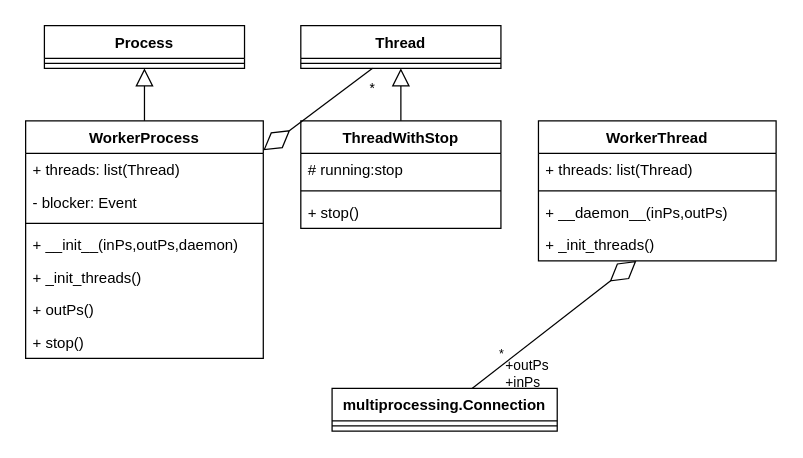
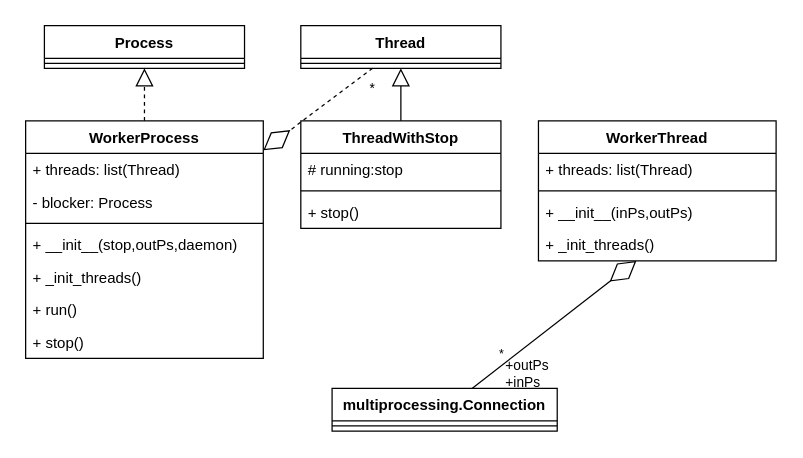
  <mxCell id="0" />
  <mxCell id="1" parent="0" />
  <mxCell id="2" value="WorkerProcess" style="swimlane;fontStyle=1;align=center;verticalAlign=top;childLayout=stackLayout;horizontal=1;startSize=26;horizontalStack=0;resizeParent=1;resizeParentMax=0;resizeLast=0;collapsible=1;marginBottom=0;" parent="1" vertex="1"><mxGeometry x="20" y="96" width="190" height="190" as="geometry" /></mxCell>
  <mxCell id="3" value="+ threads: list(Thread)" style="text;strokeColor=none;fillColor=none;align=left;verticalAlign=top;spacingLeft=4;spacingRight=4;overflow=hidden;rotatable=0;points=[[0,0.5],[1,0.5]];portConstraint=eastwest;" parent="2" vertex="1"><mxGeometry y="26" width="190" height="26" as="geometry" /></mxCell>
- <mxCell id="4" value="- blocker: Event" style="text;strokeColor=none;fillColor=none;align=left;verticalAlign=top;spacingLeft=4;spacingRight=4;overflow=hidden;rotatable=0;points=[[0,0.5],[1,0.5]];portConstraint=eastwest;" parent="2" vertex="1"><mxGeometry y="52" width="190" height="26" as="geometry" /></mxCell>
+ <mxCell id="4" value="- blocker: Process" style="text;strokeColor=none;fillColor=none;align=left;verticalAlign=top;spacingLeft=4;spacingRight=4;overflow=hidden;rotatable=0;points=[[0,0.5],[1,0.5]];portConstraint=eastwest;" parent="2" vertex="1"><mxGeometry y="52" width="190" height="26" as="geometry" /></mxCell>
  <mxCell id="5" value="" style="line;strokeWidth=1;fillColor=none;align=left;verticalAlign=middle;spacingTop=-1;spacingLeft=3;spacingRight=3;rotatable=0;labelPosition=right;points=[];portConstraint=eastwest;" parent="2" vertex="1"><mxGeometry y="78" width="190" height="8" as="geometry" /></mxCell>
- <mxCell id="6" value="+ __init__(inPs,outPs,daemon)" style="text;strokeColor=none;fillColor=none;align=left;verticalAlign=top;spacingLeft=4;spacingRight=4;overflow=hidden;rotatable=0;points=[[0,0.5],[1,0.5]];portConstraint=eastwest;" parent="2" vertex="1"><mxGeometry y="86" width="190" height="26" as="geometry" /></mxCell>
+ <mxCell id="6" value="+ __init__(stop,outPs,daemon)" style="text;strokeColor=none;fillColor=none;align=left;verticalAlign=top;spacingLeft=4;spacingRight=4;overflow=hidden;rotatable=0;points=[[0,0.5],[1,0.5]];portConstraint=eastwest;" parent="2" vertex="1"><mxGeometry y="86" width="190" height="26" as="geometry" /></mxCell>
  <mxCell id="7" value="+ _init_threads()" style="text;strokeColor=none;fillColor=none;align=left;verticalAlign=top;spacingLeft=4;spacingRight=4;overflow=hidden;rotatable=0;points=[[0,0.5],[1,0.5]];portConstraint=eastwest;" parent="2" vertex="1"><mxGeometry y="112" width="190" height="26" as="geometry" /></mxCell>
- <mxCell id="8" value="+ outPs()" style="text;strokeColor=none;fillColor=none;align=left;verticalAlign=top;spacingLeft=4;spacingRight=4;overflow=hidden;rotatable=0;points=[[0,0.5],[1,0.5]];portConstraint=eastwest;" parent="2" vertex="1"><mxGeometry y="138" width="190" height="26" as="geometry" /></mxCell>
+ <mxCell id="8" value="+ run()" style="text;strokeColor=none;fillColor=none;align=left;verticalAlign=top;spacingLeft=4;spacingRight=4;overflow=hidden;rotatable=0;points=[[0,0.5],[1,0.5]];portConstraint=eastwest;" parent="2" vertex="1"><mxGeometry y="138" width="190" height="26" as="geometry" /></mxCell>
  <mxCell id="9" value="+ stop()" style="text;strokeColor=none;fillColor=none;align=left;verticalAlign=top;spacingLeft=4;spacingRight=4;overflow=hidden;rotatable=0;points=[[0,0.5],[1,0.5]];portConstraint=eastwest;" parent="2" vertex="1"><mxGeometry y="164" width="190" height="26" as="geometry" /></mxCell>
  <mxCell id="10" value="Process" style="swimlane;fontStyle=1;align=center;verticalAlign=top;childLayout=stackLayout;horizontal=1;startSize=26;horizontalStack=0;resizeParent=1;resizeParentMax=0;resizeLast=0;collapsible=1;marginBottom=0;" parent="1" vertex="1"><mxGeometry x="35" y="20" width="160" height="34" as="geometry" /></mxCell>
  <mxCell id="11" value="" style="line;strokeWidth=1;fillColor=none;align=left;verticalAlign=middle;spacingTop=-1;spacingLeft=3;spacingRight=3;rotatable=0;labelPosition=right;points=[];portConstraint=eastwest;" parent="10" vertex="1"><mxGeometry y="26" width="160" height="8" as="geometry" /></mxCell>
- <mxCell id="12" value="" style="endArrow=block;endFill=0;endSize=12;html=1;entryX=0.5;entryY=1;entryDx=0;entryDy=0;" parent="1" source="2" target="10" edge="1"><mxGeometry width="160" relative="1" as="geometry"><mxPoint x="20" y="360" as="sourcePoint" /><mxPoint x="180" y="360" as="targetPoint" /></mxGeometry></mxCell>
+ <mxCell id="12" value="" style="endArrow=block;endFill=0;endSize=12;html=1;entryX=0.5;entryY=1;entryDx=0;entryDy=0;dashed=1;" parent="1" source="2" target="10" edge="1"><mxGeometry width="160" relative="1" as="geometry"><mxPoint x="20" y="360" as="sourcePoint" /><mxPoint x="180" y="360" as="targetPoint" /></mxGeometry></mxCell>
  <mxCell id="13" value="ThreadWithStop" style="swimlane;fontStyle=1;align=center;verticalAlign=top;childLayout=stackLayout;horizontal=1;startSize=26;horizontalStack=0;resizeParent=1;resizeParentMax=0;resizeLast=0;collapsible=1;marginBottom=0;" parent="1" vertex="1"><mxGeometry x="240" y="96" width="160" height="86" as="geometry" /></mxCell>
  <mxCell id="14" value="# running:stop" style="text;strokeColor=none;fillColor=none;align=left;verticalAlign=top;spacingLeft=4;spacingRight=4;overflow=hidden;rotatable=0;points=[[0,0.5],[1,0.5]];portConstraint=eastwest;" parent="13" vertex="1"><mxGeometry y="26" width="160" height="26" as="geometry" /></mxCell>
  <mxCell id="15" value="" style="line;strokeWidth=1;fillColor=none;align=left;verticalAlign=middle;spacingTop=-1;spacingLeft=3;spacingRight=3;rotatable=0;labelPosition=right;points=[];portConstraint=eastwest;" parent="13" vertex="1"><mxGeometry y="52" width="160" height="8" as="geometry" /></mxCell>
  <mxCell id="16" value="+ stop()" style="text;strokeColor=none;fillColor=none;align=left;verticalAlign=top;spacingLeft=4;spacingRight=4;overflow=hidden;rotatable=0;points=[[0,0.5],[1,0.5]];portConstraint=eastwest;" parent="13" vertex="1"><mxGeometry y="60" width="160" height="26" as="geometry" /></mxCell>
  <mxCell id="17" value="Thread&#10;" style="swimlane;fontStyle=1;align=center;verticalAlign=top;childLayout=stackLayout;horizontal=1;startSize=26;horizontalStack=0;resizeParent=1;resizeParentMax=0;resizeLast=0;collapsible=1;marginBottom=0;" parent="1" vertex="1"><mxGeometry x="240" y="20" width="160" height="34" as="geometry" /></mxCell>
  <mxCell id="18" value="" style="line;strokeWidth=1;fillColor=none;align=left;verticalAlign=middle;spacingTop=-1;spacingLeft=3;spacingRight=3;rotatable=0;labelPosition=right;points=[];portConstraint=eastwest;" parent="17" vertex="1"><mxGeometry y="26" width="160" height="8" as="geometry" /></mxCell>
  <mxCell id="19" value="" style="endArrow=block;endFill=0;endSize=12;html=1;exitX=0.5;exitY=0;exitDx=0;exitDy=0;" parent="1" source="13" target="18" edge="1"><mxGeometry width="160" relative="1" as="geometry"><mxPoint x="20" y="360" as="sourcePoint" /><mxPoint x="180" y="360" as="targetPoint" /></mxGeometry></mxCell>
  <mxCell id="20" value="WorkerThread" style="swimlane;fontStyle=1;align=center;verticalAlign=top;childLayout=stackLayout;horizontal=1;startSize=26;horizontalStack=0;resizeParent=1;resizeParentMax=0;resizeLast=0;collapsible=1;marginBottom=0;" parent="1" vertex="1"><mxGeometry x="430" y="96" width="190" height="112" as="geometry" /></mxCell>
  <mxCell id="21" value="+ threads: list(Thread)" style="text;strokeColor=none;fillColor=none;align=left;verticalAlign=top;spacingLeft=4;spacingRight=4;overflow=hidden;rotatable=0;points=[[0,0.5],[1,0.5]];portConstraint=eastwest;" parent="20" vertex="1"><mxGeometry y="26" width="190" height="26" as="geometry" /></mxCell>
  <mxCell id="22" value="" style="line;strokeWidth=1;fillColor=none;align=left;verticalAlign=middle;spacingTop=-1;spacingLeft=3;spacingRight=3;rotatable=0;labelPosition=right;points=[];portConstraint=eastwest;" parent="20" vertex="1"><mxGeometry y="52" width="190" height="8" as="geometry" /></mxCell>
- <mxCell id="23" value="+ __daemon__(inPs,outPs)" style="text;strokeColor=none;fillColor=none;align=left;verticalAlign=top;spacingLeft=4;spacingRight=4;overflow=hidden;rotatable=0;points=[[0,0.5],[1,0.5]];portConstraint=eastwest;" parent="20" vertex="1"><mxGeometry y="60" width="190" height="26" as="geometry" /></mxCell>
+ <mxCell id="23" value="+ __init__(inPs,outPs)" style="text;strokeColor=none;fillColor=none;align=left;verticalAlign=top;spacingLeft=4;spacingRight=4;overflow=hidden;rotatable=0;points=[[0,0.5],[1,0.5]];portConstraint=eastwest;" parent="20" vertex="1"><mxGeometry y="60" width="190" height="26" as="geometry" /></mxCell>
  <mxCell id="24" value="+ _init_threads()" style="text;strokeColor=none;fillColor=none;align=left;verticalAlign=top;spacingLeft=4;spacingRight=4;overflow=hidden;rotatable=0;points=[[0,0.5],[1,0.5]];portConstraint=eastwest;" parent="20" vertex="1"><mxGeometry y="86" width="190" height="26" as="geometry" /></mxCell>
  <mxCell id="25" value="multiprocessing.Connection" style="swimlane;fontStyle=1;align=center;verticalAlign=top;childLayout=stackLayout;horizontal=1;startSize=26;horizontalStack=0;resizeParent=1;resizeParentMax=0;resizeLast=0;collapsible=1;marginBottom=0;" parent="1" vertex="1"><mxGeometry x="265" y="310" width="180" height="34" as="geometry" /></mxCell>
  <mxCell id="26" value="" style="line;strokeWidth=1;fillColor=none;align=left;verticalAlign=middle;spacingTop=-1;spacingLeft=3;spacingRight=3;rotatable=0;labelPosition=right;points=[];portConstraint=eastwest;" parent="25" vertex="1"><mxGeometry y="26" width="180" height="8" as="geometry" /></mxCell>
  <mxCell id="27" value="&lt;div&gt;+&lt;span&gt;outPs&lt;/span&gt;&lt;/div&gt;&lt;div&gt;&lt;span&gt;+inPs&lt;/span&gt;&lt;br&gt;&lt;/div&gt;" style="endArrow=diamondThin;endFill=0;html=1;align=left;verticalAlign=top;labelBackgroundColor=none;endSize=24;startArrow=none;startFill=0;startSize=24;" parent="1" source="25" target="24" edge="1"><mxGeometry x="-0.535" y="9" relative="1" as="geometry"><mxPoint x="525" y="493" as="sourcePoint" /><mxPoint x="380" y="430" as="targetPoint" /><mxPoint as="offset" /></mxGeometry></mxCell>
  <mxCell id="28" value="&lt;div&gt;*&lt;br&gt;&lt;/div&gt;" style="resizable=0;html=1;align=left;verticalAlign=bottom;labelBackgroundColor=none;fontSize=10;" parent="27" connectable="0" vertex="1"><mxGeometry x="-1" relative="1" as="geometry"><mxPoint x="20" y="-20" as="offset" /></mxGeometry></mxCell>
- <mxCell id="29" value="*" style="endArrow=diamondThin;endFill=0;endSize=24;html=1;labelBackgroundColor=none;" parent="1" source="17" target="2" edge="1"><mxGeometry x="-0.824" y="13" width="160" relative="1" as="geometry"><mxPoint x="20" y="370" as="sourcePoint" /><mxPoint x="180" y="370" as="targetPoint" /><mxPoint as="offset" /></mxGeometry></mxCell>
+ <mxCell id="29" value="*" style="endArrow=diamondThin;endFill=0;endSize=24;html=1;labelBackgroundColor=none;dashed=1;" parent="1" source="17" target="2" edge="1"><mxGeometry x="-0.824" y="13" width="160" relative="1" as="geometry"><mxPoint x="20" y="370" as="sourcePoint" /><mxPoint x="180" y="370" as="targetPoint" /><mxPoint as="offset" /></mxGeometry></mxCell>
